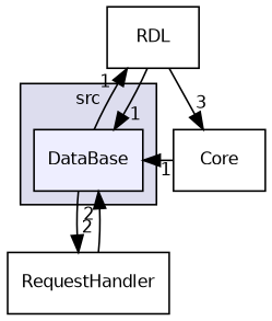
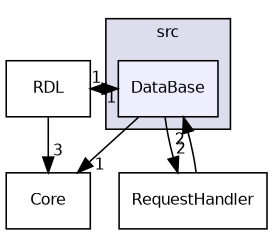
  digraph {
    compound=true
    node [fontname=Helvetica fontsize=10 shape=box]
    edge [headlabel=1 labeldistance=1.5 labelfontname=Helvetica labelfontsize=10]
    n1 [fillcolor="#eeeeff" label=DataBase pencolor=black style=filled]
    n2 [label=RDL]
    n3 [label=Core]
    n4 [label=RequestHandler]
    subgraph cluster_1 {
      bgcolor="#ddddee"
      fontname=Helvetica
      fontsize=10
      label=src
      pencolor=black
      n1
    }
    n1 -> n2
-   n3 -> n1
+   n1 -> n3
    n1 -> n4 [headlabel=2]
    n2 -> n1
    n2 -> n3 [headlabel=3]
    n4 -> n1 [headlabel=2]
  }
